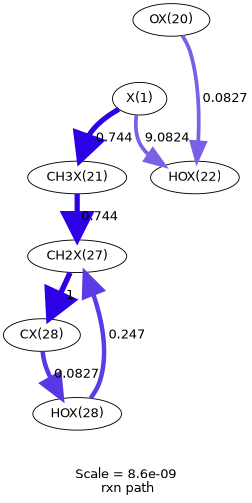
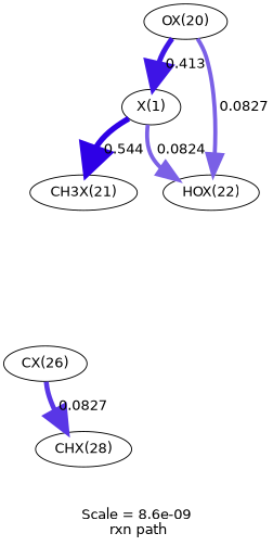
  digraph {
    fontname=Helvetica
    label="Scale = 8.6e-09\l rxn path"
    node [fontname=Helvetica]
    edge [arrowsize=2.06 color="0.7, 1.24, 0.9" fontname=Helvetica style="setlinewidth(4.12)"]
    n1 [label="OX(20)"]
    n2 [label="X(1)"]
    n3 [label="HOX(22)"]
    n4 [label="CH3X(21)"]
-   n5 [label="CH2X(27)"]
-   n6 [label="CX(28)"]
-   n7 [label="HOX(28)"]
+   n6 [label="CX(26)"]
+   n7 [label="CHX(28)"]
+   n1 -> n2 [arrowsize=2.67 color="0.7, 0.913, 0.9" label=" 0.413" style="setlinewidth(5.33)"]
    n1 -> n3 [color="0.7, 0.583, 0.9" label=" 0.0827"]
-   n2 -> n3 [color="0.7, 0.582, 0.9" label=" 9.0824"]
-   n2 -> n4 [arrowsize=2.89 label=" 0.744" style="setlinewidth(5.78)"]
-   n4 -> n5 [arrowsize=2.89 label=" 0.744" style="setlinewidth(5.78)"]
-   n5 -> n6 [arrowsize=3 color="0.7, 1.5, 0.9" label=" 1" style="setlinewidth(6)"]
+   n2 -> n3 [color="0.7, 0.582, 0.9" label=" 0.0824"]
+   n2 -> n4 [arrowsize=2.89 label=" 0.544" style="setlinewidth(5.78)"]
    n6 -> n7 [arrowsize=2.5 color="0.7, 0.764, 0.9" label=" 0.0827" style="setlinewidth(4.99)"]
-   n7 -> n5 [arrowsize=2.47 color="0.7, 0.747, 0.9" label=" 0.247" style="setlinewidth(4.94)"]
  }
